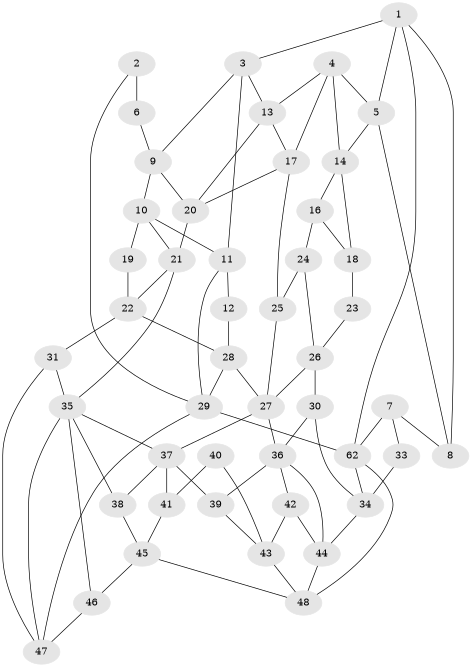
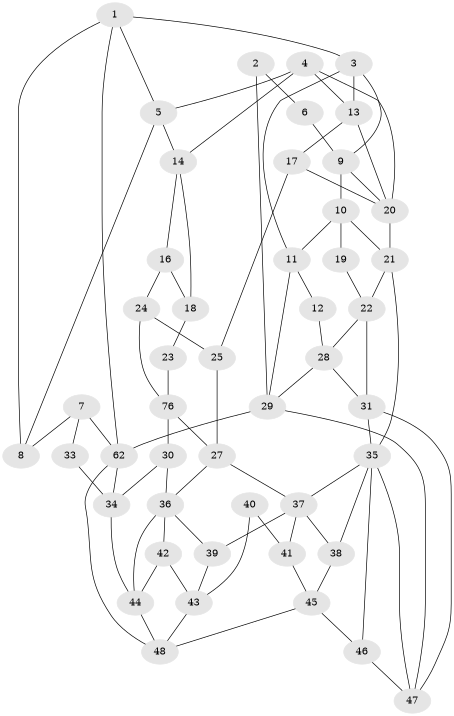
  graph {
    node [color=gray90 style=filled]
    edge [weight=1.0]
    1
    3
    5
    8
    n5 [label=62]
    9
    13
    11
    14
    34
    48
    2
    6
    29
    47
    10
    20
    17
    4
    16
    18
    25
    12
    7
    33
    19
    21
    28
    22
    31
    24
    23
-   26
+   26 [label=76]
    30
    36
    27
    35
    37
    38
    46
    44
    39
    42
    41
    45
    43
    40
    1 -- 3
    1 -- 5
    1 -- 8
    1 -- n5
    3 -- 9
    3 -- 13
    3 -- 11
    5 -- 8
    5 -- 14
    n5 -- 34
    n5 -- 48
    9 -- 10
    9 -- 20
    13 -- 20
    13 -- 17
    11 -- 29
    11 -- 12
    14 -- 16
    14 -- 18
    34 -- 44
    2 -- 6 [weight=2.0]
    2 -- 29
    6 -- 9
    29 -- n5 [weight=2.0]
    29 -- 47
    10 -- 11
    10 -- 19
    10 -- 21
    20 -- 21
    17 -- 20
    17 -- 25
    4 -- 5
    4 -- 13
    4 -- 14
-   4 -- 17
+   4 -- 20
    16 -- 18
    16 -- 24
    18 -- 23 [weight=2.0]
    25 -- 27
    12 -- 28
    7 -- 8
    7 -- n5
    7 -- 33
    33 -- 34 [weight=2.0]
    19 -- 22
    21 -- 22
    21 -- 35
    28 -- 29
-   28 -- 27
+   28 -- 31
    22 -- 28
    22 -- 31
    31 -- 47
    31 -- 35
    24 -- 25 [weight=2.0]
    24 -- 26
    23 -- 26
    26 -- 30
    26 -- 27
    30 -- 34
    30 -- 36
    36 -- 44
    36 -- 39
    36 -- 42 [weight=2.0]
    27 -- 36
    27 -- 37
    35 -- 47
    35 -- 37
    35 -- 38
    35 -- 46
    37 -- 38
    37 -- 39 [weight=2.0]
    37 -- 41
    38 -- 45
    46 -- 47
    44 -- 48
    39 -- 43
    42 -- 44
    42 -- 43
    41 -- 45
    45 -- 48
    45 -- 46
    43 -- 48
    40 -- 41 [weight=2.0]
    40 -- 43
  }
